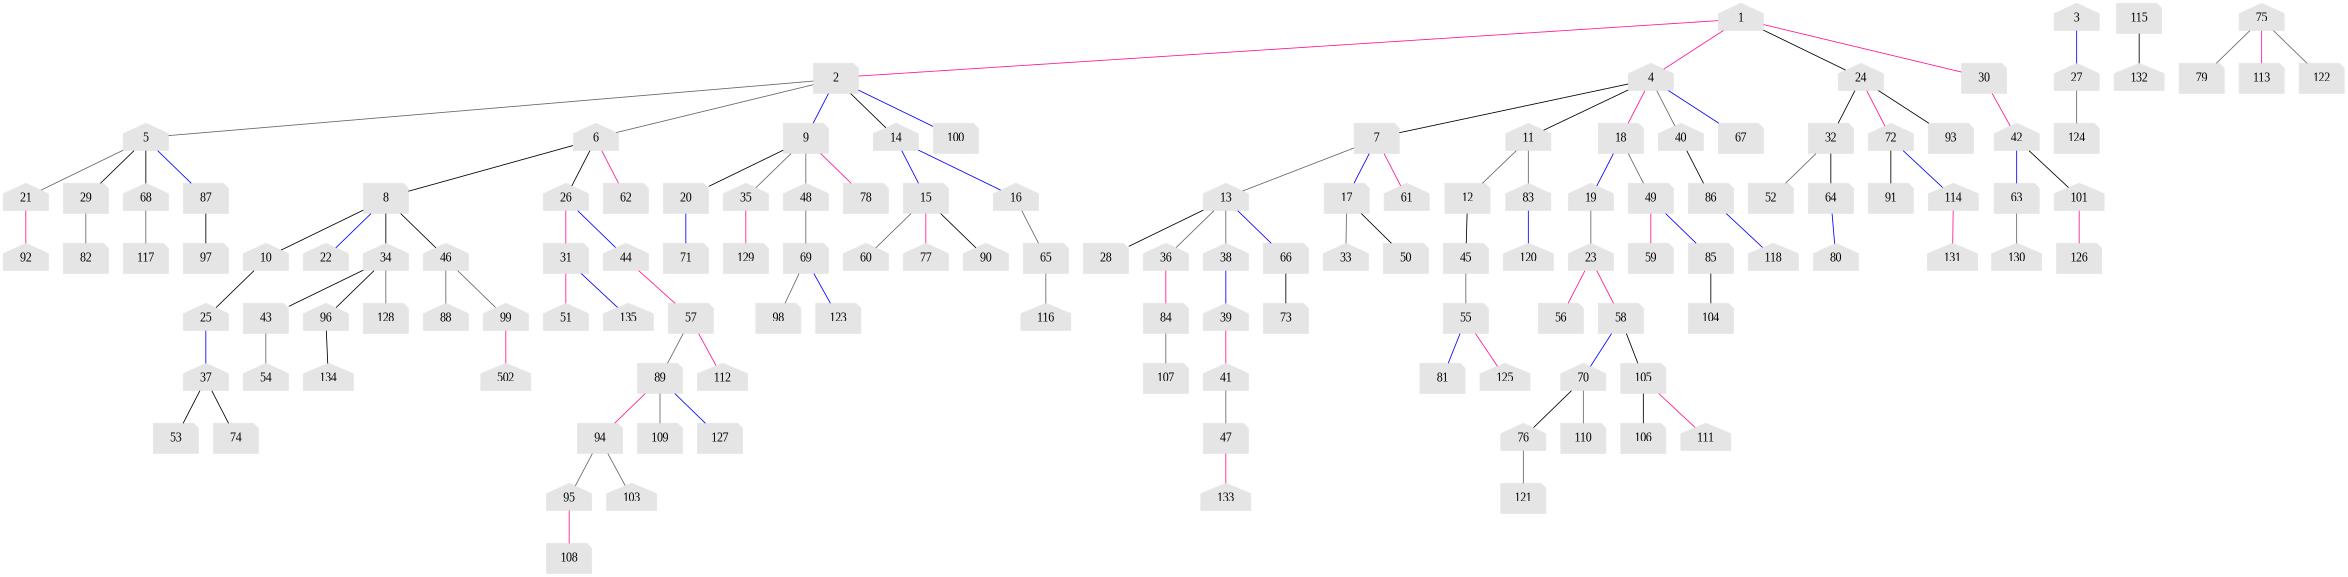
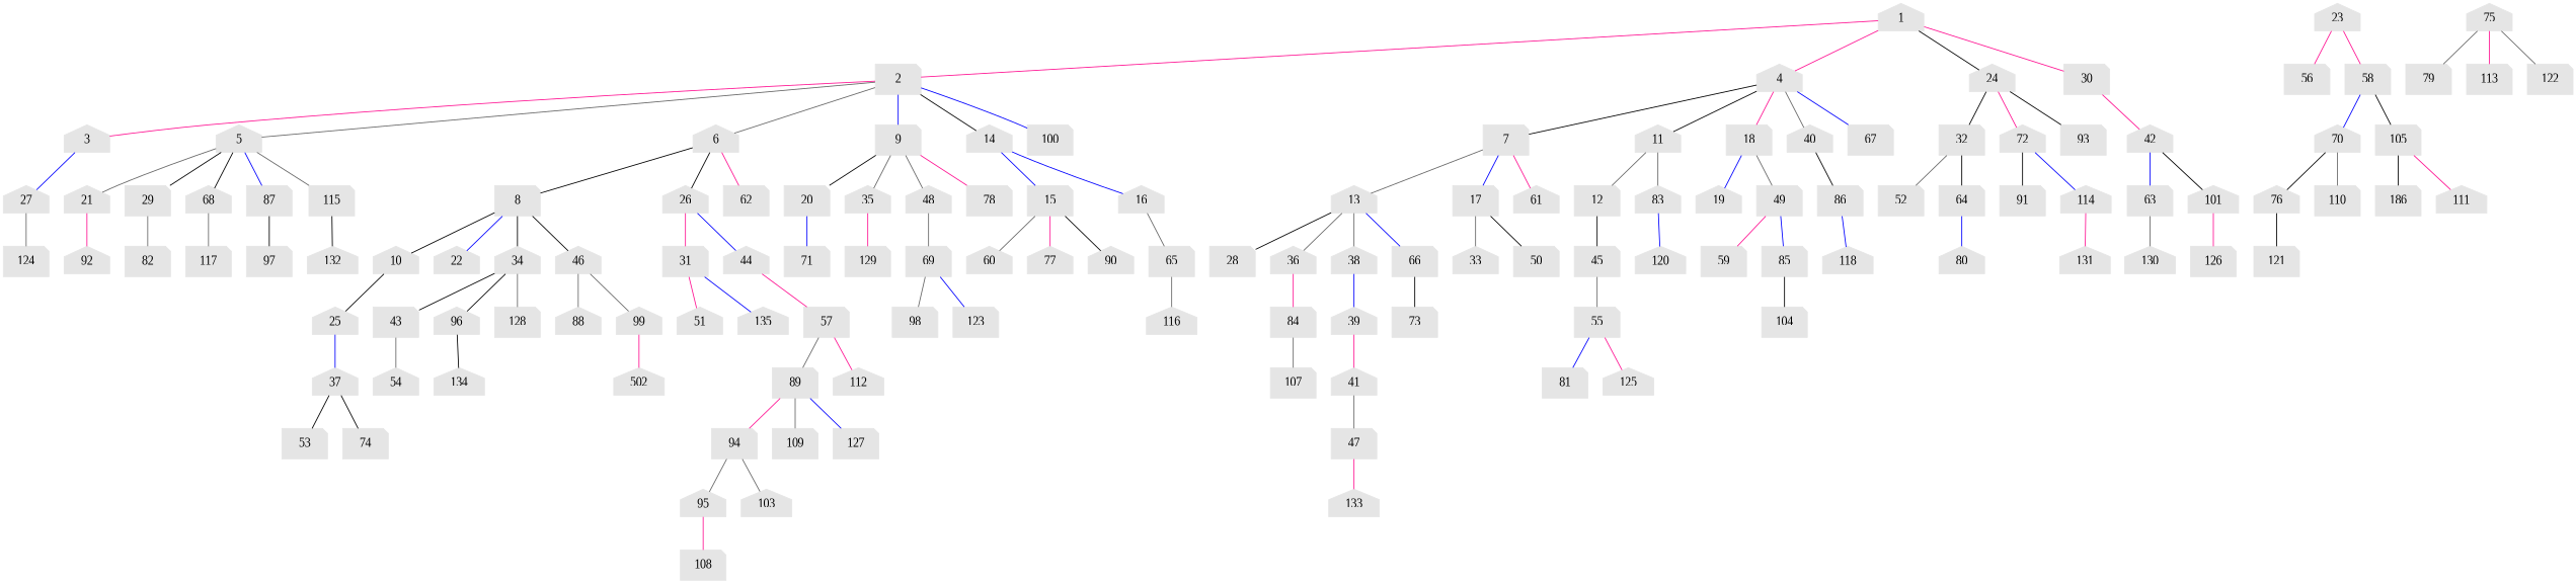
  graph {
    fontname="Liberation Serif"
    node [color=gray90 fontname="Liberation Serif" shape=note style=filled]
    edge [color=gray40 fontname="Liberation Serif"]
    1 [shape=house]
    2
    4 [shape=house]
    24 [shape=house]
    30
    3 [shape=house]
    5 [shape=house]
    6 [shape=house]
    9
    14 [shape=house]
    100
    7
    11 [shape=house]
    18
    40 [shape=house]
    67
    32
    72 [shape=house]
    93
    42 [shape=house]
    27 [shape=house]
    21 [shape=house]
    29
    68 [shape=house]
    87
    115
    8
    26 [shape=house]
    62
    20
    35 [shape=house]
    48 [shape=house]
    78
    15
    16 [shape=house]
    124
    13 [shape=house]
    17
    61 [shape=house]
    12
    83 [shape=house]
    19 [shape=house]
    49
    86
    92 [shape=house]
    82
    117
    97
    132 [shape=house]
    10 [shape=house]
    22 [shape=house]
    34 [shape=house]
    46 [shape=house]
    31
    44 [shape=house]
    28
    36 [shape=house]
    38 [shape=house]
    66
    33 [shape=house]
    50
    25 [shape=house]
    43
    96 [shape=house]
    128
    88 [shape=house]
    99 [shape=house]
    71
    129
    69
    37 [shape=house]
    45
    120 [shape=house]
    55
    84
    39 [shape=house]
    73
    60 [shape=house]
    77 [shape=house]
    90 [shape=house]
    65
    116 [shape=house]
    23 [shape=house]
    59
    85
    56
    58
    70 [shape=house]
    105
    52
    64
    91
    114 [shape=house]
    53
    74
    51 [shape=house]
    135 [shape=house]
    57
    63
    101 [shape=house]
    80 [shape=house]
    54 [shape=house]
    75 [shape=house]
    79
    113
    122
    134 [shape=house]
    107
    41 [shape=house]
    47
    118 [shape=house]
    133 [shape=house]
    130 [shape=house]
    126
    89
    112 [shape=house]
    81
    125 [shape=house]
    n119 [label=502 shape=house]
    98
    123
    104
    94
    109
    127
    76 [shape=house]
    110
-   106
+   106 [label=186]
    111 [shape=house]
    121
    131 [shape=house]
    95 [shape=house]
    103 [shape=house]
    108
    1 -- 2 [color=deeppink]
    1 -- 4 [color=deeppink]
    1 -- 24 [color=black]
    1 -- 30 [color=deeppink]
+   2 -- 3 [color=deeppink]
    2 -- 5
    2 -- 6
    2 -- 9 [color=blue]
    2 -- 14 [color=black]
    2 -- 100 [color=blue]
    4 -- 7 [color=black]
    4 -- 11 [color=black]
    4 -- 18 [color=deeppink]
    4 -- 40
    4 -- 67 [color=blue]
    24 -- 32 [color=black]
    24 -- 72 [color=deeppink]
    24 -- 93 [color=black]
    30 -- 42 [color=deeppink]
    3 -- 27 [color=blue]
    5 -- 21
    5 -- 29 [color=black]
    5 -- 68 [color=black]
    5 -- 87 [color=blue]
+   5 -- 115
    6 -- 8 [color=black]
    6 -- 26 [color=black]
    6 -- 62 [color=deeppink]
    9 -- 20 [color=black]
    9 -- 35
    9 -- 48
    9 -- 78 [color=deeppink]
    14 -- 15 [color=blue]
    14 -- 16 [color=blue]
    7 -- 13
    7 -- 17 [color=blue]
    7 -- 61 [color=deeppink]
    11 -- 12
    11 -- 83
    18 -- 19 [color=blue]
    18 -- 49
    40 -- 86 [color=black]
    32 -- 52
    32 -- 64 [color=black]
    72 -- 91 [color=black]
    72 -- 114 [color=blue]
    42 -- 63 [color=blue]
    42 -- 101 [color=black]
    27 -- 124
    21 -- 92 [color=deeppink]
    29 -- 82
    68 -- 117
    87 -- 97 [color=black]
    115 -- 132 [color=black]
    8 -- 10 [color=black]
    8 -- 22 [color=blue]
    8 -- 34 [color=black]
    8 -- 46 [color=black]
    26 -- 31 [color=deeppink]
    26 -- 44 [color=blue]
    20 -- 71 [color=blue]
    35 -- 129 [color=deeppink]
    48 -- 69
    15 -- 60
    15 -- 77 [color=deeppink]
    15 -- 90 [color=black]
    16 -- 65
    13 -- 28 [color=black]
    13 -- 36
    13 -- 38
    13 -- 66 [color=blue]
    17 -- 33
    17 -- 50 [color=black]
    12 -- 45 [color=black]
    83 -- 120 [color=blue]
-   19 -- 23
    49 -- 59 [color=deeppink]
    49 -- 85 [color=blue]
    86 -- 118 [color=blue]
    10 -- 25 [color=black]
    34 -- 43 [color=black]
    34 -- 96 [color=black]
    34 -- 128
    46 -- 88
    46 -- 99
    31 -- 51 [color=deeppink]
    31 -- 135 [color=blue]
    44 -- 57 [color=deeppink]
    36 -- 84 [color=deeppink]
    38 -- 39 [color=blue]
    66 -- 73 [color=black]
    25 -- 37 [color=blue]
    43 -- 54
    96 -- 134 [color=black]
    99 -- n119 [color=deeppink]
    69 -- 98
    69 -- 123 [color=blue]
    37 -- 53 [color=black]
    37 -- 74 [color=black]
    45 -- 55
    55 -- 81 [color=blue]
    55 -- 125 [color=deeppink]
    84 -- 107
    39 -- 41 [color=deeppink]
    65 -- 116
    23 -- 56 [color=deeppink]
    23 -- 58 [color=deeppink]
    85 -- 104 [color=black]
    58 -- 70 [color=blue]
    58 -- 105 [color=black]
    70 -- 76 [color=black]
    70 -- 110
    105 -- 106 [color=black]
    105 -- 111 [color=deeppink]
    64 -- 80 [color=blue]
    114 -- 131 [color=deeppink]
    57 -- 89
    57 -- 112 [color=deeppink]
    63 -- 130
    101 -- 126 [color=deeppink]
    75 -- 79
    75 -- 113 [color=deeppink]
    75 -- 122
    41 -- 47
    47 -- 133 [color=deeppink]
    89 -- 94 [color=deeppink]
    89 -- 109
    89 -- 127 [color=blue]
    94 -- 95
    94 -- 103
-   76 -- 121
+   76 -- 121 [color=black]
    95 -- 108 [color=deeppink]
  }
